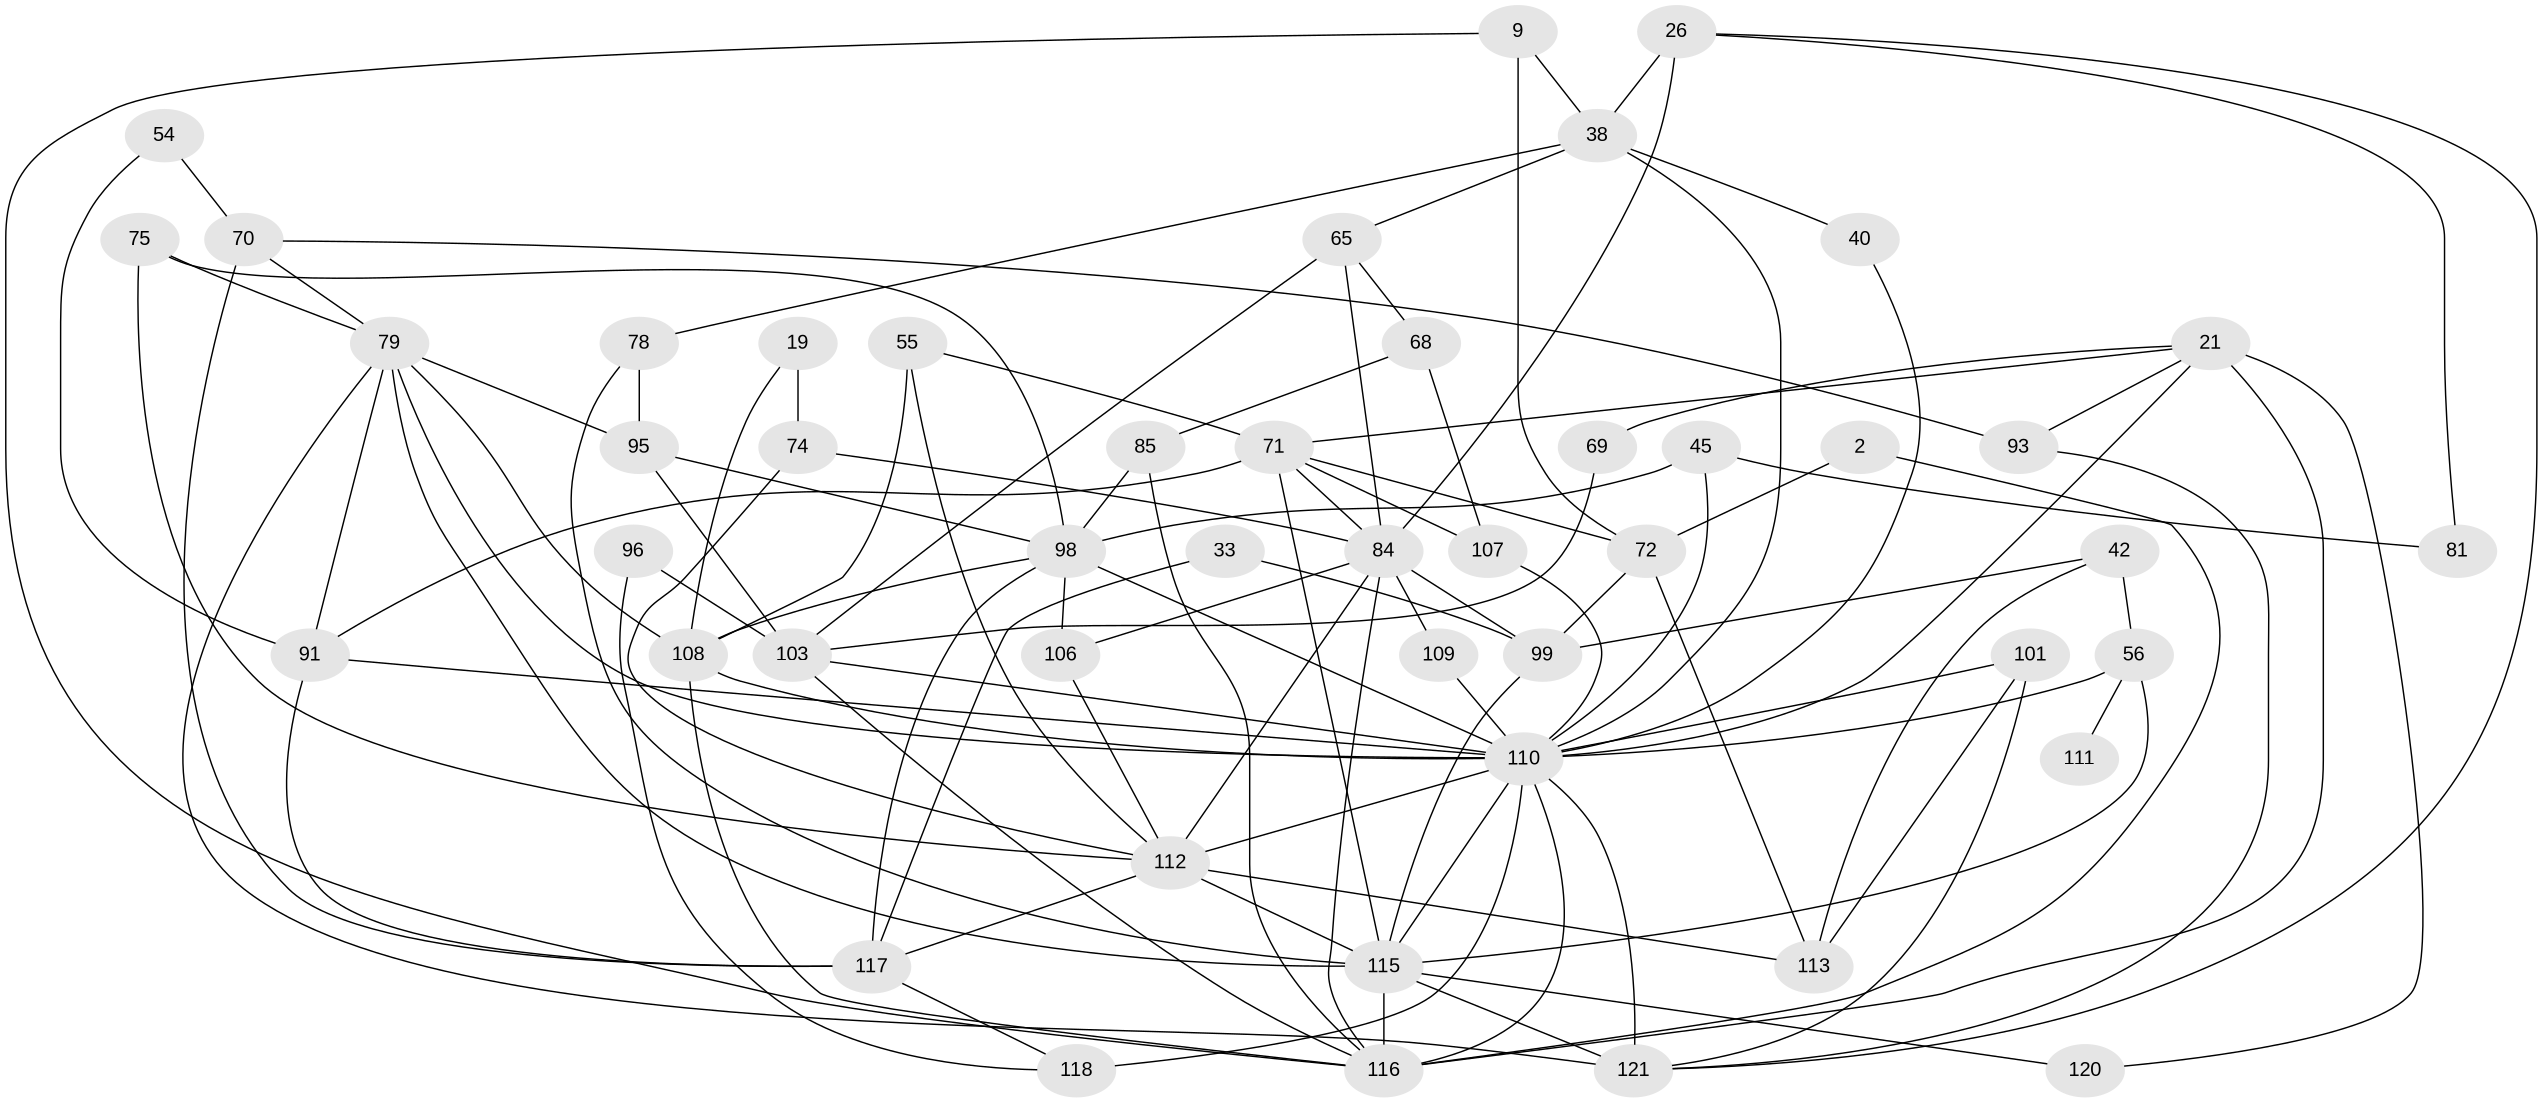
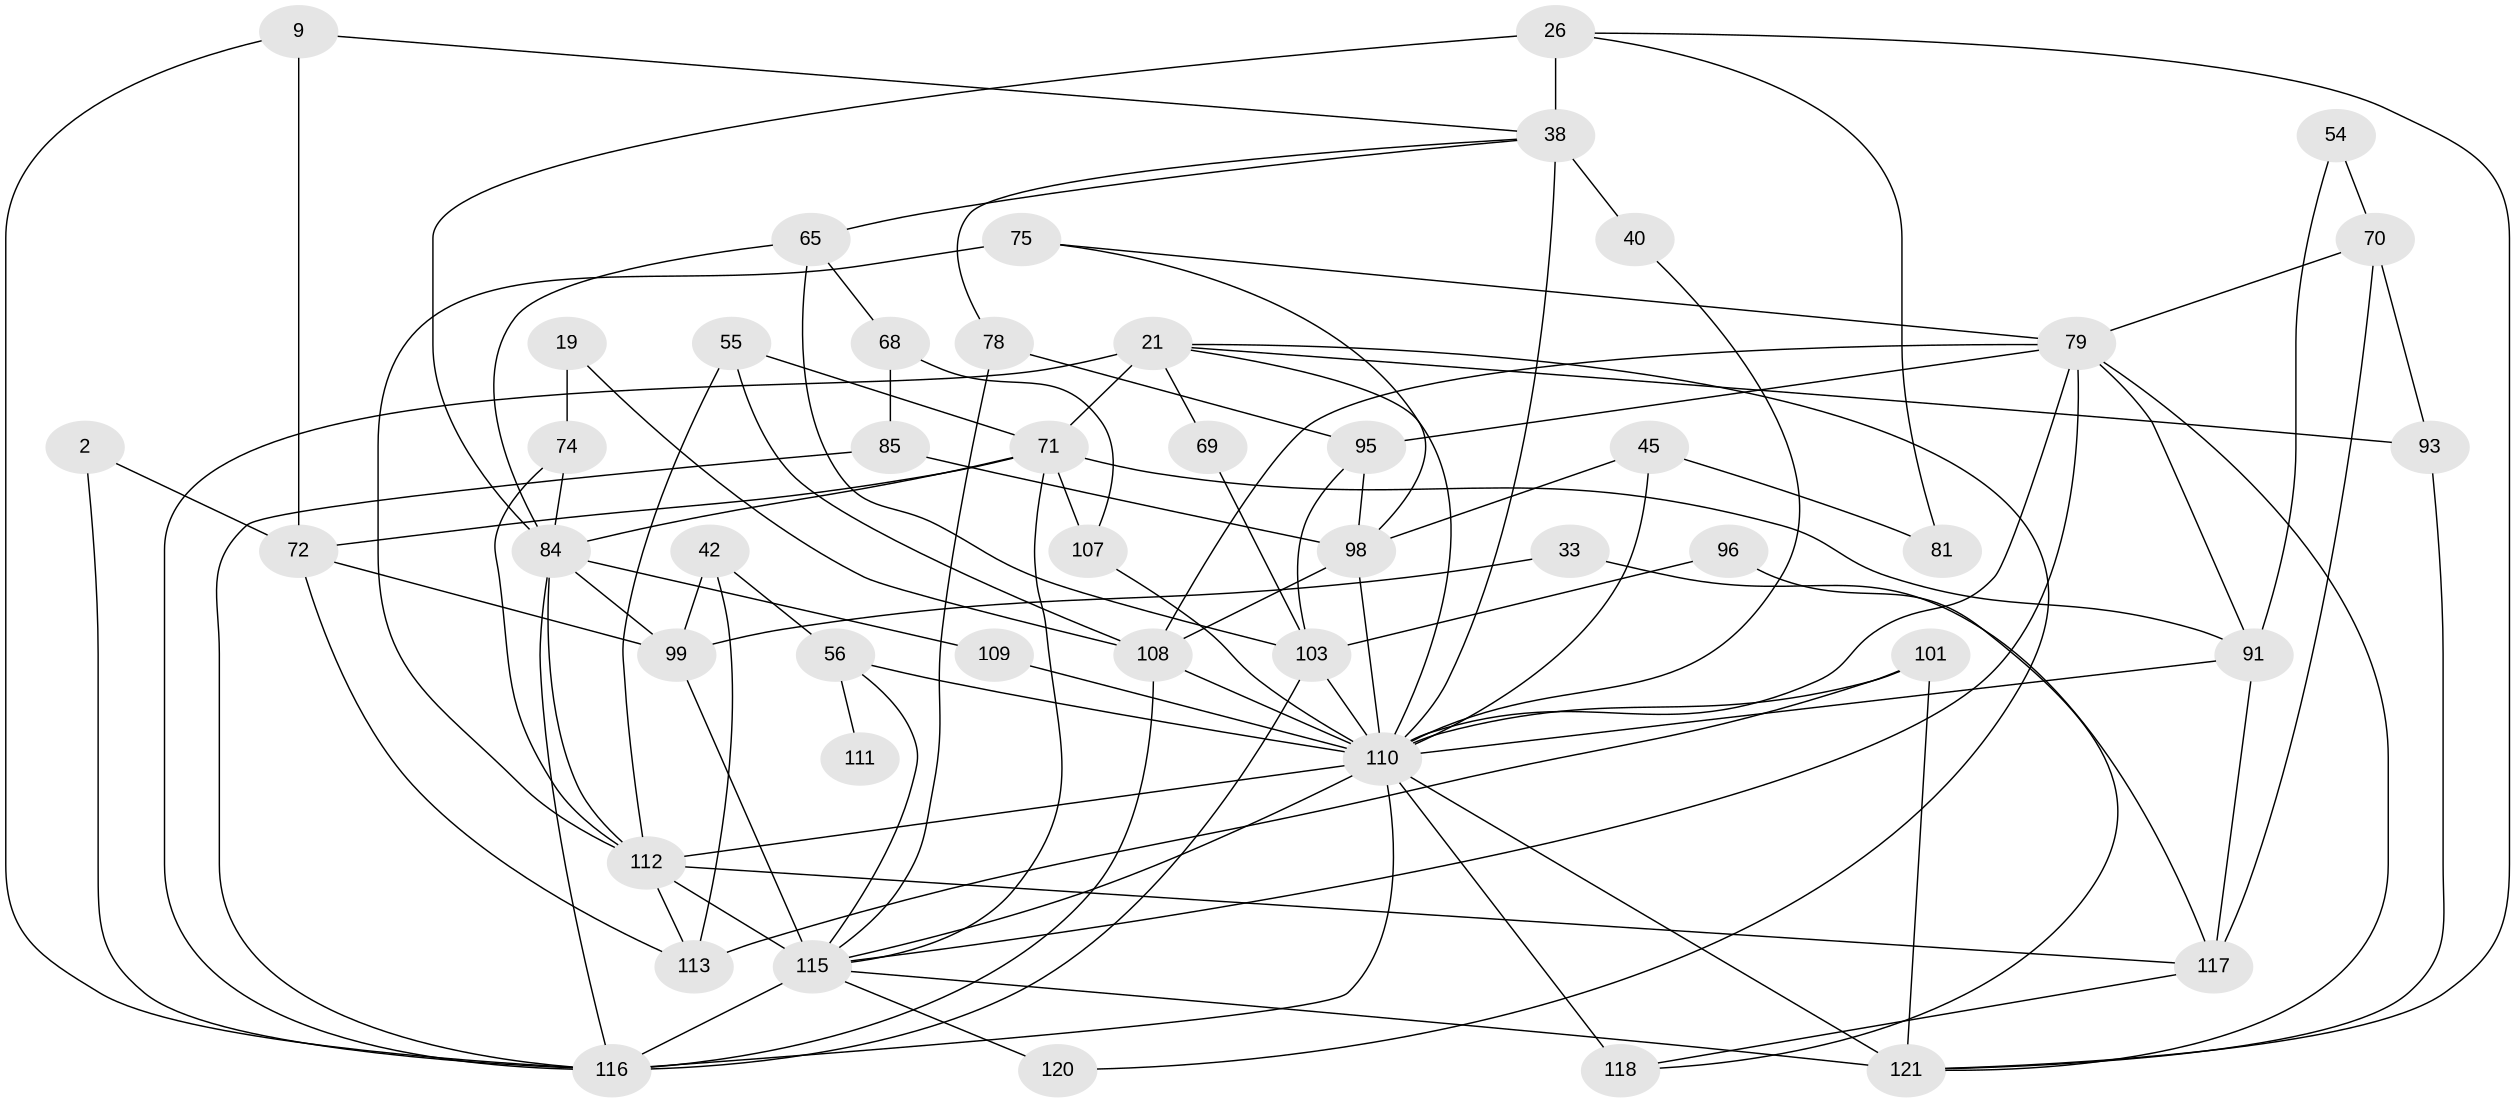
  graph {
    fontname="Liberation Sans"
    node [color=gray90 fontname="Liberation Sans" style=filled]
    edge [fontname="Liberation Sans"]
    72 [super="+4"]
    99 [super="+52"]
    113 [super="+25"]
    2
    116 [super="+88+80+104+102"]
    38 [super="+20"]
    110 [super="+16+18+77+39+92+90"]
    40
    65 [super="+28"]
    78
    9
    74 [super="+13"]
    84 [super="+31"]
    112 [super="+62+86"]
    19
    108 [super="+100+105"]
    21
    69
    71 [super="+14"]
    93
    120
    103 [super="+82"]
    91 [super="+53"]
    115 [super="+114+97"]
    107
    121 [super="+119+51+94"]
    118
    26
    81
-   106 [super="+43"]
    109
    33
    117 [super="+49"]
    68 [super="+58"]
    95 [super="+73"]
    42 [super="+24"]
    56
    111
    45 [super="+7"]
    98 [super="+29+37+60"]
    70 [super="+63"]
    79 [super="+22+44+48+10"]
    54
    55
    85
    75 [super="+30"]
    96
    101
    72 -- 99
    72 -- 113 [weight=2]
    99 -- 115
    2 -- 72
    2 -- 116
    38 -- 110
    38 -- 40 [weight=2]
    38 -- 65
    38 -- 78
    110 -- 116 [weight=2]
    110 -- 112 [weight=4]
    110 -- 115
    110 -- 121 [weight=4]
    110 -- 118 [weight=2]
    40 -- 110
    65 -- 84
    65 -- 103 [weight=2]
    65 -- 68
    78 -- 115
    78 -- 95
    9 -- 72
    9 -- 116
    9 -- 38
    74 -- 84
    74 -- 112
    84 -- 99 [weight=2]
    84 -- 116 [weight=3]
    84 -- 112
-   84 -- 106
    84 -- 109
    112 -- 113
    112 -- 115 [weight=5]
    112 -- 117 [weight=2]
    19 -- 74 [weight=2]
    19 -- 108
    108 -- 116 [weight=2]
    108 -- 110 [weight=2]
    21 -- 116 [weight=3]
    21 -- 110
    21 -- 69
    21 -- 71
    21 -- 93
    21 -- 120
    69 -- 103
    71 -- 72
    71 -- 84 [weight=2]
    71 -- 91
    71 -- 115
    71 -- 107
    93 -- 121
    103 -- 116
    103 -- 110 [weight=4]
    91 -- 110
    91 -- 117 [weight=2]
    115 -- 116 [weight=5]
    115 -- 120
    115 -- 121 [weight=3]
    107 -- 110
    26 -- 38 [weight=2]
    26 -- 84
    26 -- 121
    26 -- 81
-   106 -- 112 [weight=2]
    109 -- 110
    33 -- 99
    33 -- 117
    117 -- 118
    68 -- 107
    68 -- 85 [weight=2]
    95 -- 103
    95 -- 98
    42 -- 99
    42 -- 113
    42 -- 56 [weight=2]
    56 -- 110
    56 -- 115
    56 -- 111
    45 -- 110 [weight=3]
    45 -- 81
    45 -- 98
    98 -- 110
    98 -- 108
-   98 -- 106 [weight=2]
-   98 -- 117
    70 -- 93
    70 -- 117 [weight=2]
    70 -- 79
    79 -- 110
    79 -- 108 [weight=2]
    79 -- 91
    79 -- 115 [weight=3]
    79 -- 121 [weight=2]
    79 -- 95
    54 -- 91
    54 -- 70
    55 -- 112
    55 -- 108
    55 -- 71
    85 -- 116 [weight=2]
    85 -- 98
    75 -- 112 [weight=4]
    75 -- 98
    75 -- 79
    96 -- 103
    96 -- 118
    101 -- 113 [weight=2]
    101 -- 110
    101 -- 121
  }
